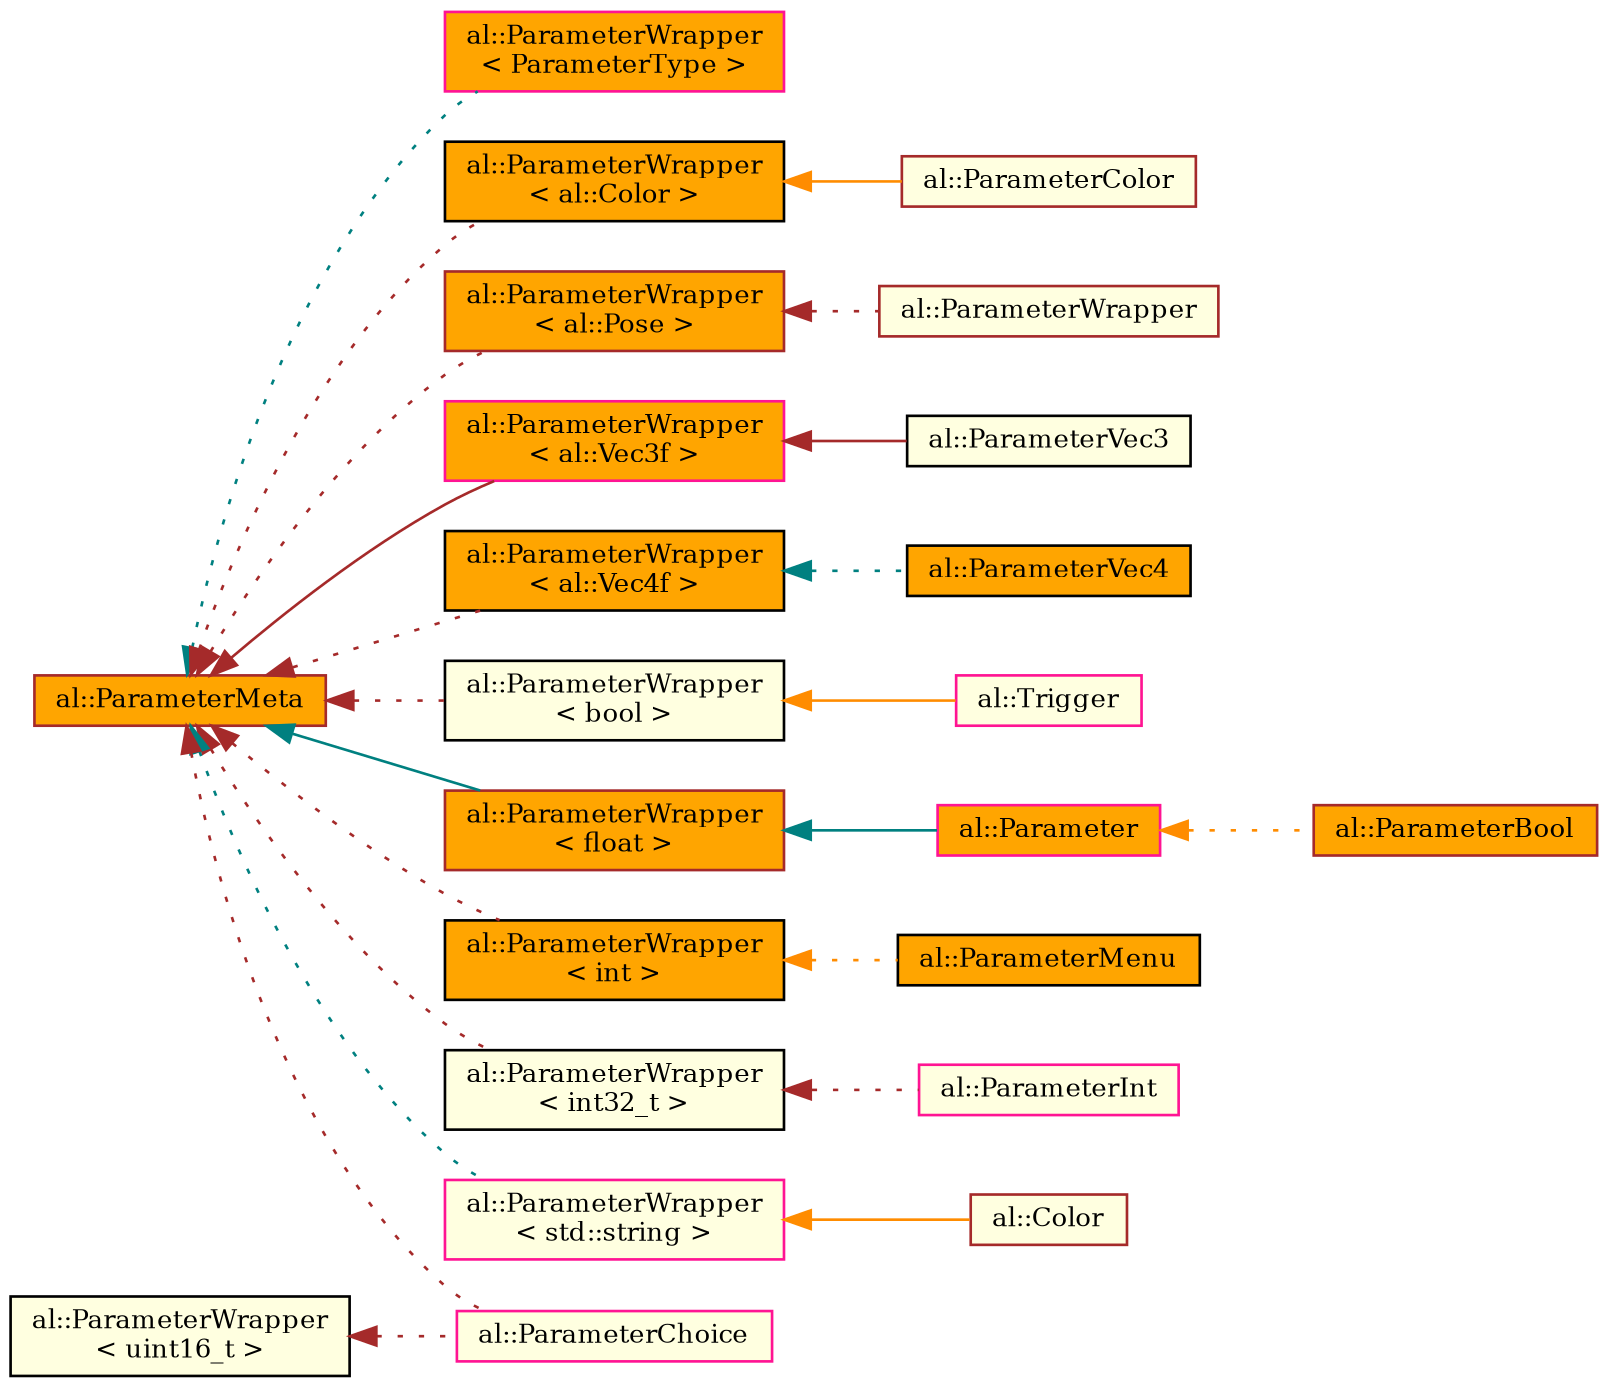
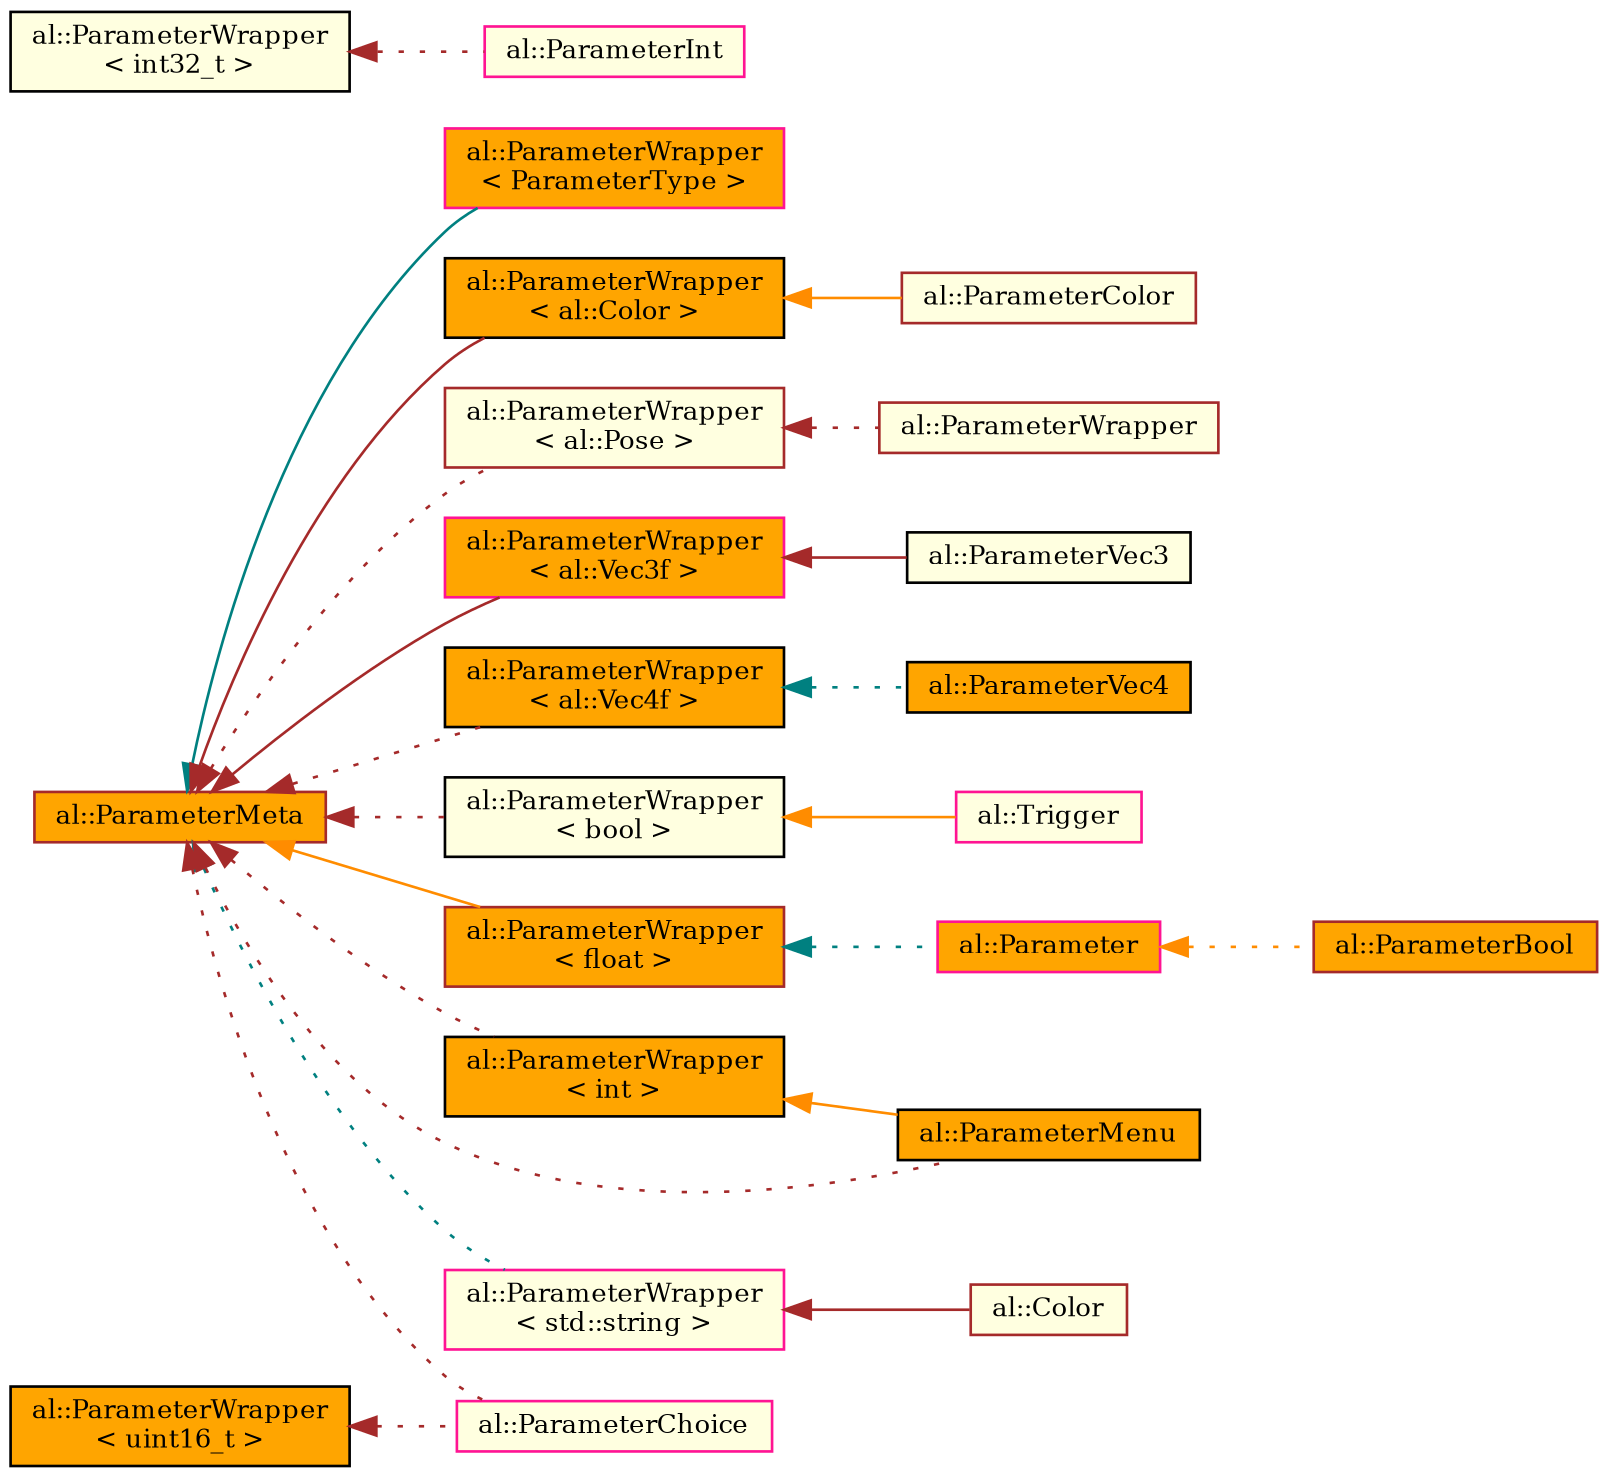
  digraph {
    fontname="DejaVu Serif"
    rankdir=LR
    node [color=black fillcolor=orange fontname="DejaVu Serif" fontsize=10 shape=record style=filled]
    edge [color=brown dir=back fontname="DejaVu Serif" fontsize=10 labelfontname="FreeSans.ttf" labelfontsize=10 style=dotted]
    n1 [color=brown fontcolor=black height=0.2 label="al::ParameterMeta" width=0.4]
    n2 [color=deeppink height=0.2 label="al::ParameterWrapper\l\< ParameterType \>" width=0.4]
    n3 [height=0.2 label="al::ParameterWrapper\l\< al::Color \>" width=0.4]
-   n4 [color=brown height=0.2 label="al::ParameterWrapper\l\< al::Pose \>" width=0.4]
+   n4 [color=brown fillcolor=lightyellow height=0.2 label="al::ParameterWrapper\l\< al::Pose \>" width=0.4]
    n5 [color=deeppink height=0.2 label="al::ParameterWrapper\l\< al::Vec3f \>" width=0.4]
    n6 [height=0.2 label="al::ParameterWrapper\l\< al::Vec4f \>" width=0.4]
    n7 [fillcolor=lightyellow height=0.2 label="al::ParameterWrapper\l\< bool \>" width=0.4]
    n8 [color=brown height=0.2 label="al::ParameterWrapper\l\< float \>" width=0.4]
    n9 [height=0.2 label="al::ParameterWrapper\l\< int \>" width=0.4]
    n10 [fillcolor=lightyellow height=0.2 label="al::ParameterWrapper\l\< int32_t \>" width=0.4]
    n11 [color=deeppink fillcolor=lightyellow height=0.2 label="al::ParameterWrapper\l\< std::string \>" width=0.4]
    n12 [color=deeppink fillcolor=lightyellow height=0.2 label="al::ParameterChoice" width=0.4]
    n13 [color=brown fillcolor=lightyellow height=0.2 label="al::ParameterColor" width=0.4]
    n14 [color=brown fillcolor=lightyellow height=0.2 label="al::ParameterWrapper" width=0.4]
    n15 [fillcolor=lightyellow height=0.2 label="al::ParameterVec3" width=0.4]
    n16 [height=0.2 label="al::ParameterVec4" width=0.4]
    n17 [color=deeppink fillcolor=lightyellow height=0.2 label="al::Trigger" width=0.4]
    n18 [color=deeppink height=0.2 label="al::Parameter" width=0.4]
    n19 [height=0.2 label="al::ParameterMenu" width=0.4]
    n20 [color=deeppink fillcolor=lightyellow height=0.2 label="al::ParameterInt" width=0.4]
    n21 [color=brown fillcolor=lightyellow height=0.2 label="al::Color" width=0.4]
-   n22 [fillcolor=lightyellow height=0.2 label="al::ParameterWrapper\l\< uint16_t \>" width=0.4]
+   n22 [height=0.2 label="al::ParameterWrapper\l\< uint16_t \>" width=0.4]
    n23 [color=brown height=0.2 label="al::ParameterBool" width=0.4]
-   n1 -> n2 [color=teal]
-   n1 -> n3
+   n1 -> n2 [color=teal style=solid]
+   n1 -> n3 [style=solid]
    n1 -> n4
    n1 -> n5 [style=solid]
    n1 -> n6
    n1 -> n7
-   n1 -> n8 [color=teal style=solid]
+   n1 -> n8 [color=darkorange style=solid]
    n1 -> n9
-   n1 -> n10
+   n1 -> n19
    n1 -> n11 [color=teal]
    n1 -> n12
    n3 -> n13 [color=darkorange style=solid]
    n4 -> n14
    n5 -> n15 [style=solid]
    n6 -> n16 [color=teal]
    n7 -> n17 [color=darkorange style=solid]
-   n8 -> n18 [color=teal style=solid]
-   n9 -> n19 [color=darkorange]
+   n8 -> n18 [color=teal]
+   n9 -> n19 [color=darkorange style=solid]
    n10 -> n20
-   n11 -> n21 [color=darkorange style=solid]
+   n11 -> n21 [style=solid]
    n18 -> n23 [color=darkorange]
    n22 -> n12
  }
